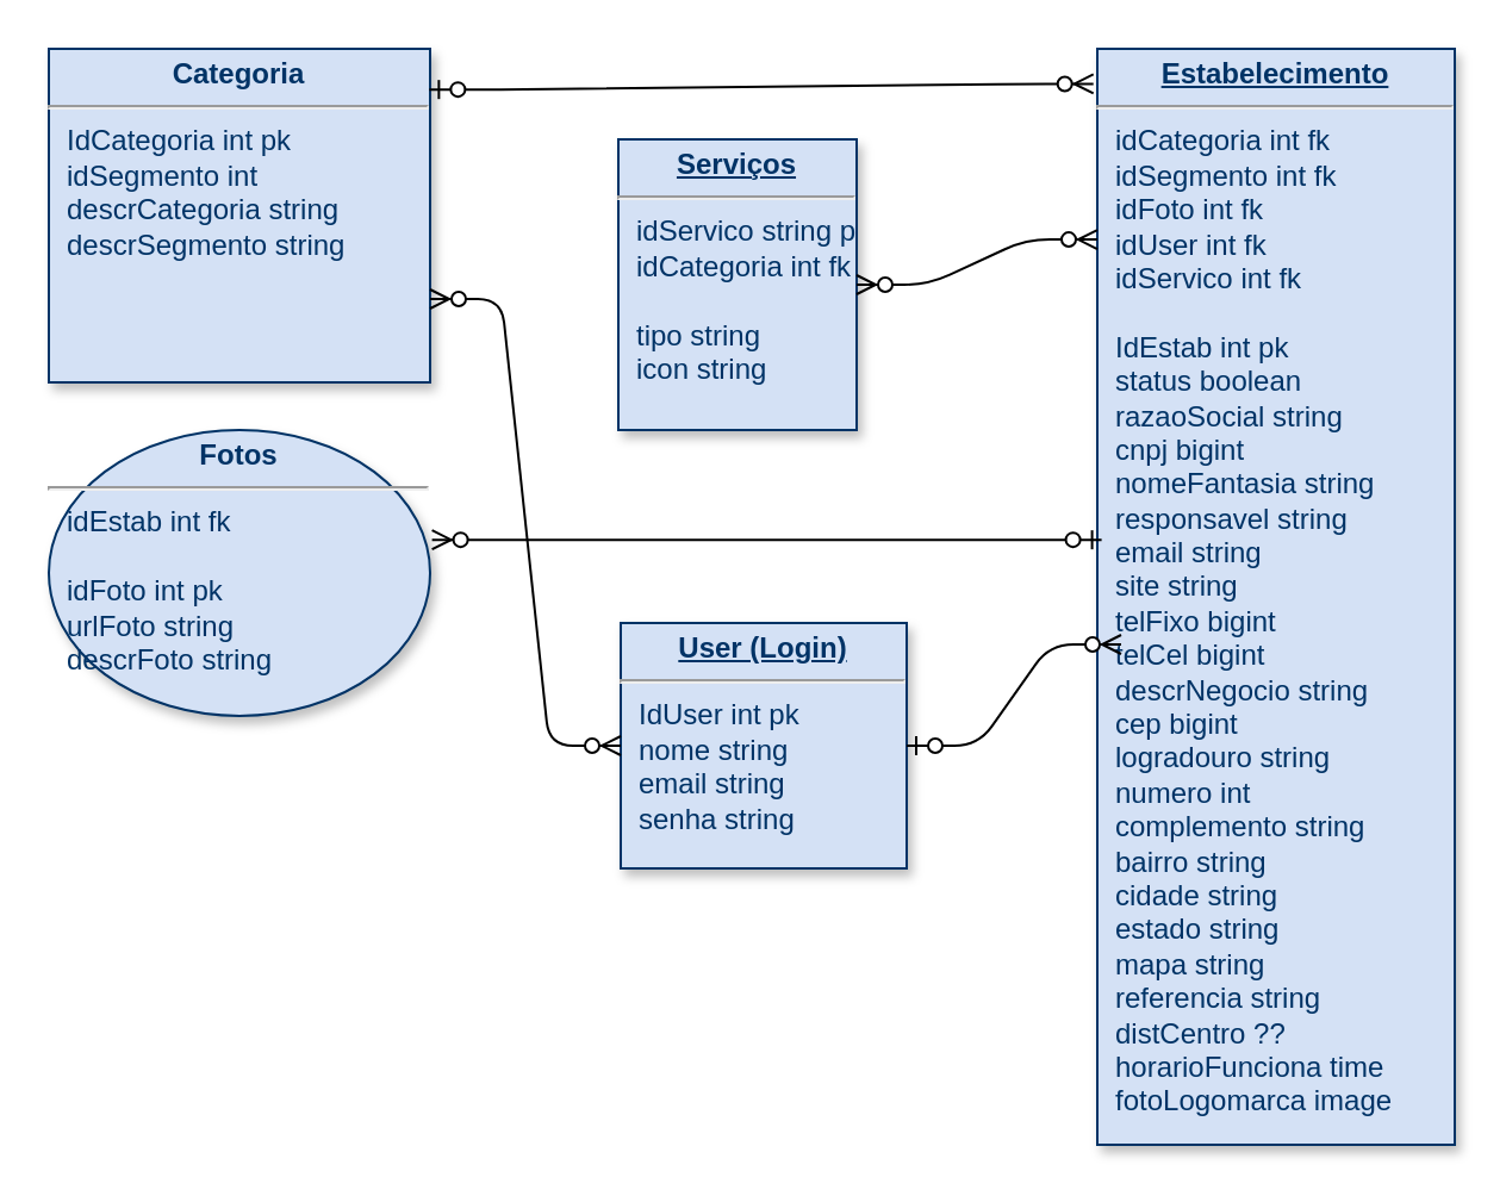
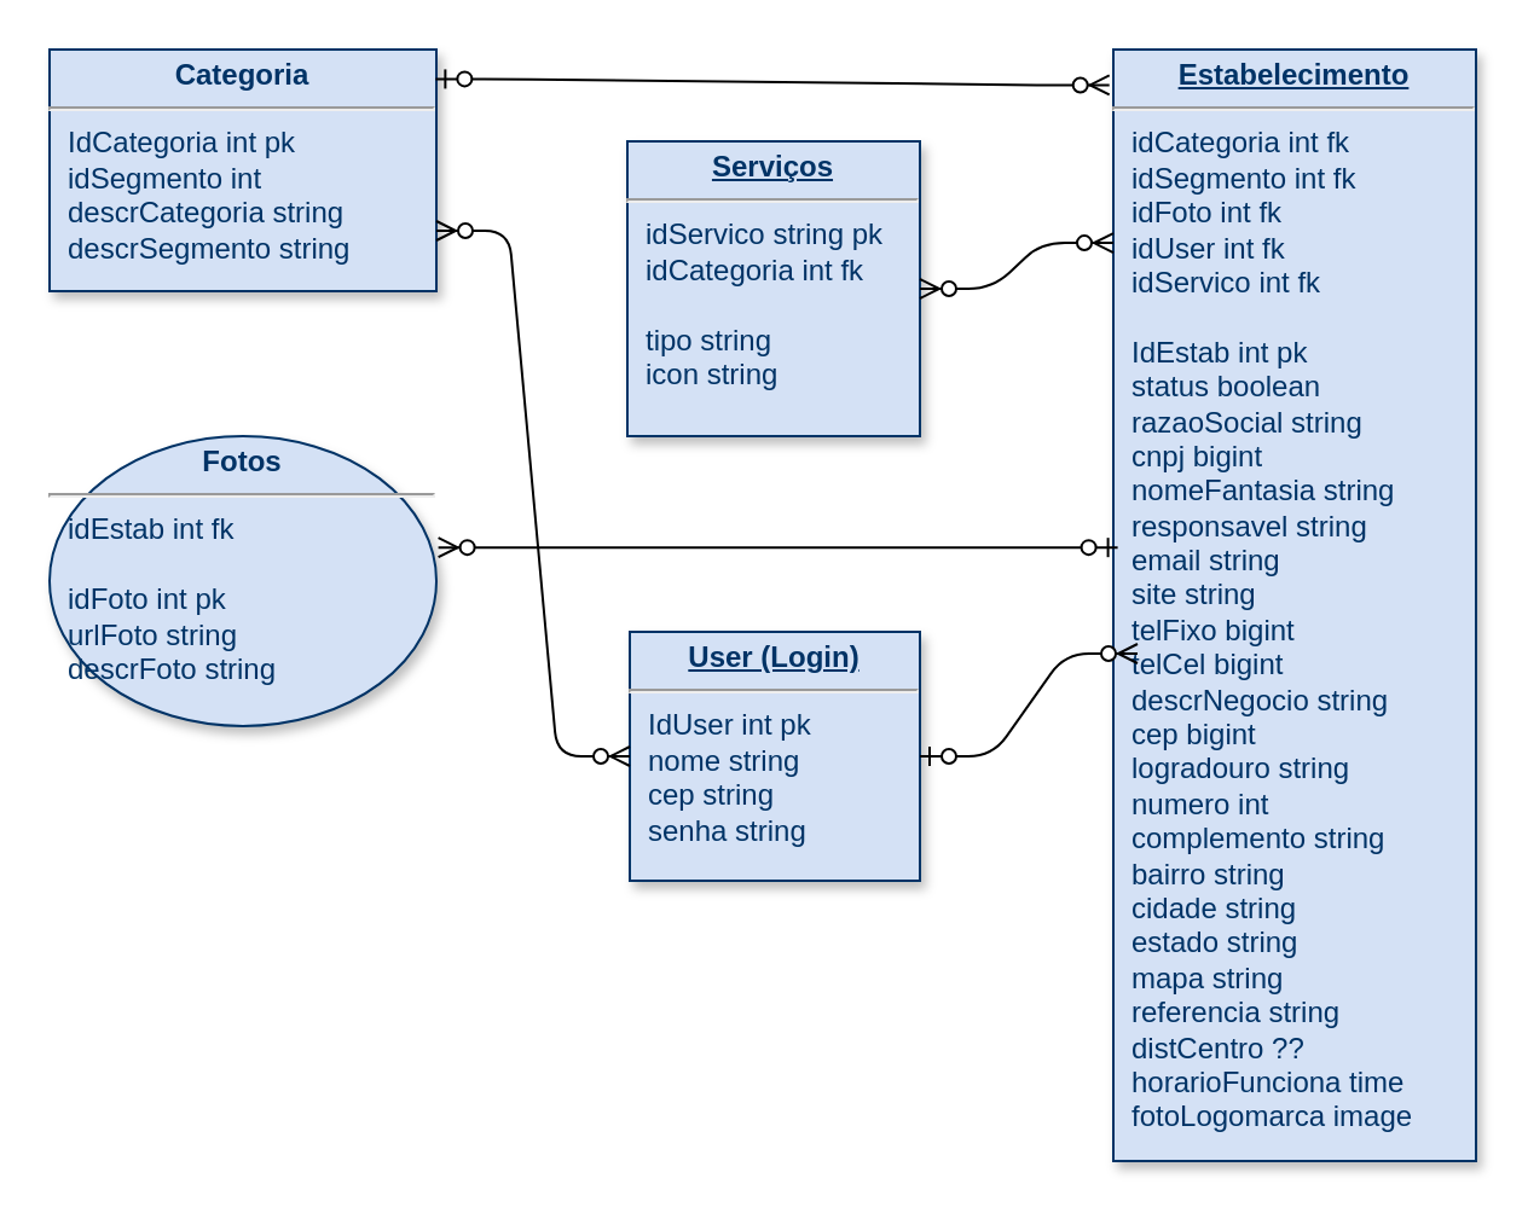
  <mxCell id="0" />
  <mxCell id="1" parent="0" />
- <mxCell id="2" value="&lt;p style=&quot;margin: 4px 0px 0px ; text-align: center ; text-decoration: underline&quot;&gt;&lt;strong&gt;&lt;font style=&quot;font-size: 12px&quot;&gt;Serviços&lt;/font&gt;&lt;/strong&gt;&lt;/p&gt;&lt;hr&gt;&lt;p style=&quot;margin: 0px 0px 0px 8px&quot;&gt;&lt;font style=&quot;font-size: 12px&quot;&gt;idServico string pk&lt;br&gt;&lt;/font&gt;&lt;/p&gt;&lt;p style=&quot;margin: 0px 0px 0px 8px&quot;&gt;&lt;font style=&quot;font-size: 12px&quot;&gt;idCategoria int fk&lt;/font&gt;&lt;/p&gt;&lt;p style=&quot;margin: 0px 0px 0px 8px&quot;&gt;&lt;br&gt;&lt;/p&gt;&lt;p style=&quot;margin: 0px 0px 0px 8px&quot;&gt;&lt;font style=&quot;font-size: 12px&quot;&gt;tipo string&lt;/font&gt;&lt;/p&gt;&lt;p style=&quot;margin: 0px 0px 0px 8px&quot;&gt;&lt;font style=&quot;font-size: 12px&quot;&gt;icon string&lt;/font&gt;&lt;/p&gt;" style="verticalAlign=top;align=left;overflow=fill;fontSize=12;fontFamily=Helvetica;html=1;strokeColor=#003366;shadow=1;fillColor=#D4E1F5;fontColor=#003366" parent="1" vertex="1"><mxGeometry x="259" y="58" width="100" height="122" as="geometry" /></mxCell>
- <mxCell id="3" value="&lt;p style=&quot;margin: 4px 0px 0px ; text-align: center&quot;&gt;&lt;strong&gt;&lt;font style=&quot;font-size: 12px&quot;&gt;Categoria&lt;/font&gt;&lt;/strong&gt;&lt;/p&gt;&lt;hr&gt;&lt;p style=&quot;margin: 0px 0px 0px 8px&quot;&gt;IdCategoria int pk&lt;br&gt;&lt;/p&gt;&lt;p style=&quot;margin: 0px 0px 0px 8px&quot;&gt;&lt;font style=&quot;font-size: 12px&quot;&gt;idSegmento int&lt;br&gt;&lt;/font&gt;&lt;/p&gt;&lt;p style=&quot;margin: 0px 0px 0px 8px&quot;&gt;&lt;font style=&quot;font-size: 12px&quot;&gt;descrCategoria string&lt;/font&gt;&lt;/p&gt;&lt;p style=&quot;margin: 0px 0px 0px 8px&quot;&gt;descrSegmento string&lt;br&gt;&lt;/p&gt;" style="verticalAlign=top;align=left;overflow=fill;fontSize=12;fontFamily=Helvetica;html=1;strokeColor=#003366;shadow=1;fillColor=#D4E1F5;fontColor=#003366" parent="1" vertex="1"><mxGeometry x="20" y="20" width="160" height="140" as="geometry" /></mxCell>
- <mxCell id="4" value="&lt;p style=&quot;margin: 4px 0px 0px ; text-align: center ; text-decoration: underline&quot;&gt;&lt;strong&gt;&lt;font style=&quot;font-size: 12px&quot;&gt;User (Login)&lt;/font&gt;&lt;/strong&gt;&lt;/p&gt;&lt;hr&gt;&lt;p style=&quot;margin: 0px 0px 0px 8px&quot;&gt;IdUser int pk&lt;/p&gt;&lt;p style=&quot;margin: 0px 0px 0px 8px&quot;&gt;nome string&lt;/p&gt;&lt;p style=&quot;margin: 0px 0px 0px 8px&quot;&gt;email string&lt;/p&gt;&lt;p style=&quot;margin: 0px 0px 0px 8px&quot;&gt;senha string&lt;/p&gt;" style="verticalAlign=top;align=left;overflow=fill;fontSize=12;fontFamily=Helvetica;html=1;strokeColor=#003366;shadow=1;fillColor=#D4E1F5;fontColor=#003366" parent="1" vertex="1"><mxGeometry x="260" y="261" width="120" height="103" as="geometry" /></mxCell>
+ <mxCell id="2" value="&lt;p style=&quot;margin: 4px 0px 0px ; text-align: center ; text-decoration: underline&quot;&gt;&lt;strong&gt;&lt;font style=&quot;font-size: 12px&quot;&gt;Serviços&lt;/font&gt;&lt;/strong&gt;&lt;/p&gt;&lt;hr&gt;&lt;p style=&quot;margin: 0px 0px 0px 8px&quot;&gt;&lt;font style=&quot;font-size: 12px&quot;&gt;idServico string pk&lt;br&gt;&lt;/font&gt;&lt;/p&gt;&lt;p style=&quot;margin: 0px 0px 0px 8px&quot;&gt;&lt;font style=&quot;font-size: 12px&quot;&gt;idCategoria int fk&lt;/font&gt;&lt;/p&gt;&lt;p style=&quot;margin: 0px 0px 0px 8px&quot;&gt;&lt;br&gt;&lt;/p&gt;&lt;p style=&quot;margin: 0px 0px 0px 8px&quot;&gt;&lt;font style=&quot;font-size: 12px&quot;&gt;tipo string&lt;/font&gt;&lt;/p&gt;&lt;p style=&quot;margin: 0px 0px 0px 8px&quot;&gt;&lt;font style=&quot;font-size: 12px&quot;&gt;icon string&lt;/font&gt;&lt;/p&gt;" style="verticalAlign=top;align=left;overflow=fill;fontSize=12;fontFamily=Helvetica;html=1;strokeColor=#003366;shadow=1;fillColor=#D4E1F5;fontColor=#003366" parent="1" vertex="1"><mxGeometry x="259" y="58" width="121" height="122" as="geometry" /></mxCell>
+ <mxCell id="3" value="&lt;p style=&quot;margin: 4px 0px 0px ; text-align: center&quot;&gt;&lt;strong&gt;&lt;font style=&quot;font-size: 12px&quot;&gt;Categoria&lt;/font&gt;&lt;/strong&gt;&lt;/p&gt;&lt;hr&gt;&lt;p style=&quot;margin: 0px 0px 0px 8px&quot;&gt;IdCategoria int pk&lt;br&gt;&lt;/p&gt;&lt;p style=&quot;margin: 0px 0px 0px 8px&quot;&gt;&lt;font style=&quot;font-size: 12px&quot;&gt;idSegmento int&lt;br&gt;&lt;/font&gt;&lt;/p&gt;&lt;p style=&quot;margin: 0px 0px 0px 8px&quot;&gt;&lt;font style=&quot;font-size: 12px&quot;&gt;descrCategoria string&lt;/font&gt;&lt;/p&gt;&lt;p style=&quot;margin: 0px 0px 0px 8px&quot;&gt;descrSegmento string&lt;br&gt;&lt;/p&gt;" style="verticalAlign=top;align=left;overflow=fill;fontSize=12;fontFamily=Helvetica;html=1;strokeColor=#003366;shadow=1;fillColor=#D4E1F5;fontColor=#003366" parent="1" vertex="1"><mxGeometry x="20" y="20" width="160" height="100" as="geometry" /></mxCell>
+ <mxCell id="4" value="&lt;p style=&quot;margin: 4px 0px 0px ; text-align: center ; text-decoration: underline&quot;&gt;&lt;strong&gt;&lt;font style=&quot;font-size: 12px&quot;&gt;User (Login)&lt;/font&gt;&lt;/strong&gt;&lt;/p&gt;&lt;hr&gt;&lt;p style=&quot;margin: 0px 0px 0px 8px&quot;&gt;IdUser int pk&lt;/p&gt;&lt;p style=&quot;margin: 0px 0px 0px 8px&quot;&gt;nome string&lt;/p&gt;&lt;p style=&quot;margin: 0px 0px 0px 8px&quot;&gt;cep string&lt;/p&gt;&lt;p style=&quot;margin: 0px 0px 0px 8px&quot;&gt;senha string&lt;/p&gt;" style="verticalAlign=top;align=left;overflow=fill;fontSize=12;fontFamily=Helvetica;html=1;strokeColor=#003366;shadow=1;fillColor=#D4E1F5;fontColor=#003366" parent="1" vertex="1"><mxGeometry x="260" y="261" width="120" height="103" as="geometry" /></mxCell>
  <mxCell id="5" value="&lt;p style=&quot;margin: 4px 0px 0px ; text-align: center ; text-decoration: underline&quot;&gt;&lt;strong&gt;&lt;font style=&quot;font-size: 12px&quot;&gt;Estabelecimento&lt;/font&gt;&lt;/strong&gt;&lt;/p&gt;&lt;hr&gt;&lt;p style=&quot;margin: 0px 0px 0px 8px&quot;&gt;idCategoria int fk&lt;br&gt;&lt;/p&gt;&lt;p style=&quot;margin: 0px 0px 0px 8px&quot;&gt;idSegmento int fk&lt;/p&gt;&lt;p style=&quot;margin: 0px 0px 0px 8px&quot;&gt;idFoto int fk&lt;/p&gt;&lt;p style=&quot;margin: 0px 0px 0px 8px&quot;&gt;idUser int fk&lt;/p&gt;&lt;p style=&quot;margin: 0px 0px 0px 8px&quot;&gt;idServico int fk&lt;/p&gt;&lt;p style=&quot;margin: 0px 0px 0px 8px&quot;&gt;&lt;br&gt;&lt;/p&gt;&lt;p style=&quot;margin: 0px 0px 0px 8px&quot;&gt;IdEstab int pk&lt;br&gt;status boolean&lt;/p&gt;&lt;p style=&quot;margin: 0px 0px 0px 8px&quot;&gt;razaoSocial string&lt;/p&gt;&lt;p style=&quot;margin: 0px 0px 0px 8px&quot;&gt;cnpj bigint&lt;/p&gt;&lt;p style=&quot;margin: 0px 0px 0px 8px&quot;&gt;nomeFantasia string&lt;/p&gt;&lt;p style=&quot;margin: 0px 0px 0px 8px&quot;&gt;responsavel string&lt;/p&gt;&lt;p style=&quot;margin: 0px 0px 0px 8px&quot;&gt;email string&lt;/p&gt;&lt;p style=&quot;margin: 0px 0px 0px 8px&quot;&gt;site string&lt;/p&gt;&lt;p style=&quot;margin: 0px 0px 0px 8px&quot;&gt;telFixo bigint&lt;/p&gt;&lt;p style=&quot;margin: 0px 0px 0px 8px&quot;&gt;telCel bigint&lt;/p&gt;&lt;p style=&quot;margin: 0px 0px 0px 8px&quot;&gt;descrNegocio string&lt;/p&gt;&lt;p style=&quot;margin: 0px 0px 0px 8px&quot;&gt;cep bigint&lt;/p&gt;&lt;p style=&quot;margin: 0px 0px 0px 8px&quot;&gt;logradouro string&lt;/p&gt;&lt;p style=&quot;margin: 0px 0px 0px 8px&quot;&gt;numero int&lt;/p&gt;&lt;p style=&quot;margin: 0px 0px 0px 8px&quot;&gt;complemento string&lt;/p&gt;&lt;p style=&quot;margin: 0px 0px 0px 8px&quot;&gt;bairro string&lt;/p&gt;&lt;p style=&quot;margin: 0px 0px 0px 8px&quot;&gt;cidade string&lt;/p&gt;&lt;p style=&quot;margin: 0px 0px 0px 8px&quot;&gt;estado string&lt;/p&gt;&lt;p style=&quot;margin: 0px 0px 0px 8px&quot;&gt;mapa string&lt;/p&gt;&lt;p style=&quot;margin: 0px 0px 0px 8px&quot;&gt;referencia string&lt;/p&gt;&lt;p style=&quot;margin: 0px 0px 0px 8px&quot;&gt;distCentro ??&lt;/p&gt;&lt;p style=&quot;margin: 0px 0px 0px 8px&quot;&gt;horarioFunciona time&lt;/p&gt;&lt;p style=&quot;margin: 0px 0px 0px 8px&quot;&gt;fotoLogomarca image&lt;/p&gt;&lt;p style=&quot;margin: 0px 0px 0px 8px&quot;&gt;&lt;br&gt;&lt;/p&gt;&lt;p style=&quot;margin: 0px 0px 0px 8px&quot;&gt;&lt;br&gt;&lt;/p&gt;" style="verticalAlign=top;align=left;overflow=fill;fontSize=12;fontFamily=Helvetica;html=1;strokeColor=#003366;shadow=1;fillColor=#D4E1F5;fontColor=#003366" parent="1" vertex="1"><mxGeometry x="460" y="20" width="150" height="460" as="geometry" /></mxCell>
  <mxCell id="6" value="&lt;p style=&quot;margin: 4px 0px 0px ; text-align: center&quot;&gt;&lt;strong&gt;&lt;font style=&quot;font-size: 12px&quot;&gt;Fotos&lt;/font&gt;&lt;/strong&gt;&lt;/p&gt;&lt;hr&gt;&lt;p style=&quot;margin: 0px 0px 0px 8px&quot;&gt;&lt;font style=&quot;font-size: 12px&quot;&gt;idEstab int fk&lt;/font&gt;&lt;/p&gt;&lt;p style=&quot;margin: 0px 0px 0px 8px&quot;&gt;&lt;font style=&quot;font-size: 12px&quot;&gt;&lt;br&gt;&lt;/font&gt;&lt;/p&gt;&lt;p style=&quot;margin: 0px 0px 0px 8px&quot;&gt;&lt;font style=&quot;font-size: 12px&quot;&gt;idFoto int pk&lt;/font&gt;&lt;/p&gt;&lt;p style=&quot;margin: 0px 0px 0px 8px&quot;&gt;&lt;font style=&quot;font-size: 12px&quot;&gt;urlFoto string&lt;br&gt;&lt;/font&gt;&lt;/p&gt;&lt;p style=&quot;margin: 0px 0px 0px 8px&quot;&gt;&lt;font style=&quot;font-size: 12px&quot;&gt;descrFoto string&lt;/font&gt;&lt;/p&gt;" style="ellipse;verticalAlign=top;align=left;overflow=fill;fontSize=12;fontFamily=Helvetica;html=1;strokeColor=#003366;shadow=1;fillColor=#D4E1F5;fontColor=#003366;" parent="1" vertex="1"><mxGeometry x="20" y="180" width="160" height="120" as="geometry" /></mxCell>
  <mxCell id="7" value="" style="edgeStyle=entityRelationEdgeStyle;fontSize=12;html=1;endArrow=ERzeroToMany;startArrow=ERzeroToOne;exitX=1;exitY=0.5;exitDx=0;exitDy=0;" parent="1" source="4" edge="1"><mxGeometry width="100" height="100" relative="1" as="geometry"><mxPoint x="420" y="230" as="sourcePoint" /><mxPoint x="470" y="270" as="targetPoint" /></mxGeometry></mxCell>
  <mxCell id="8" value="" style="edgeStyle=entityRelationEdgeStyle;fontSize=12;html=1;endArrow=ERzeroToMany;endFill=1;startArrow=ERzeroToMany;exitX=1;exitY=0.5;exitDx=0;exitDy=0;entryX=0;entryY=0.174;entryDx=0;entryDy=0;entryPerimeter=0;" parent="1" source="2" target="5" edge="1"><mxGeometry width="100" height="100" relative="1" as="geometry"><mxPoint x="340" y="220" as="sourcePoint" /><mxPoint x="470" y="93" as="targetPoint" /></mxGeometry></mxCell>
  <mxCell id="9" value="" style="edgeStyle=entityRelationEdgeStyle;fontSize=12;html=1;endArrow=ERzeroToMany;startArrow=ERzeroToOne;entryX=-0.011;entryY=0.032;entryDx=0;entryDy=0;entryPerimeter=0;exitX=0.998;exitY=0.122;exitDx=0;exitDy=0;exitPerimeter=0;" parent="1" source="3" target="5" edge="1"><mxGeometry width="100" height="100" relative="1" as="geometry"><mxPoint x="200" y="50" as="sourcePoint" /><mxPoint x="450" y="30" as="targetPoint" /></mxGeometry></mxCell>
  <mxCell id="10" value="" style="edgeStyle=entityRelationEdgeStyle;fontSize=12;html=1;endArrow=ERzeroToMany;startArrow=ERzeroToOne;entryX=1.005;entryY=0.384;entryDx=0;entryDy=0;entryPerimeter=0;exitX=0.012;exitY=0.448;exitDx=0;exitDy=0;exitPerimeter=0;" parent="1" source="5" target="6" edge="1"><mxGeometry width="100" height="100" relative="1" as="geometry"><mxPoint x="361" y="230" as="sourcePoint" /><mxPoint x="250" y="140" as="targetPoint" /></mxGeometry></mxCell>
  <mxCell id="11" value="" style="edgeStyle=entityRelationEdgeStyle;fontSize=12;html=1;endArrow=ERzeroToMany;endFill=1;startArrow=ERzeroToMany;exitX=1;exitY=0.75;exitDx=0;exitDy=0;" parent="1" source="3" target="4" edge="1"><mxGeometry width="100" height="100" relative="1" as="geometry"><mxPoint x="240" y="230" as="sourcePoint" /><mxPoint x="257" y="100" as="targetPoint" /></mxGeometry></mxCell>
